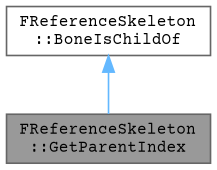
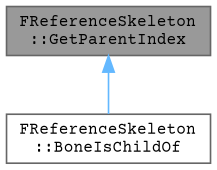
  digraph {
    rankdir=TB
    fontname="Courier Prime"
    node [fontname="Courier Prime" fontsize=10 shape=box style=filled]
    n1 [color=gray40 fillcolor=grey60 fontcolor=black height=0.2 label="FReferenceSkeleton\l::GetParentIndex" width=0.4]
    n2 [color=grey40 fillcolor=white height=0.2 label="FReferenceSkeleton\l::BoneIsChildOf" width=0.4]
-   n2 -> n1 [color=steelblue1 dir=back fontname="Courier Prime" fontsize=10 labelfontname=Helvetica labelfontsize=10 style=solid]
+   n1 -> n2 [color=steelblue1 dir=back fontname="Courier Prime" fontsize=10 labelfontname=Helvetica labelfontsize=10 style=solid]
  }
